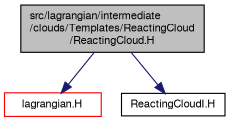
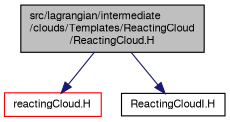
  digraph {
    node [color=black fontname=FreeSans fontsize=10 shape=record]
    edge [color=midnightblue fontname=FreeSans fontsize=10 labelfontname=FreeSans labelfontsize=10 style=solid]
    n1 [fillcolor=grey75 fontcolor=black height=0.2 label="src/lagrangian/intermediate\l/clouds/Templates/ReactingCloud\l/ReactingCloud.H" style=filled width=0.4]
-   n2 [color=red height=0.2 label="lagrangian.H" width=0.4]
+   n2 [color=red height=0.2 label="reactingCloud.H" width=0.4]
    n3 [height=0.2 label="ReactingCloudI.H" width=0.4]
    n1 -> n2
    n1 -> n3
  }
